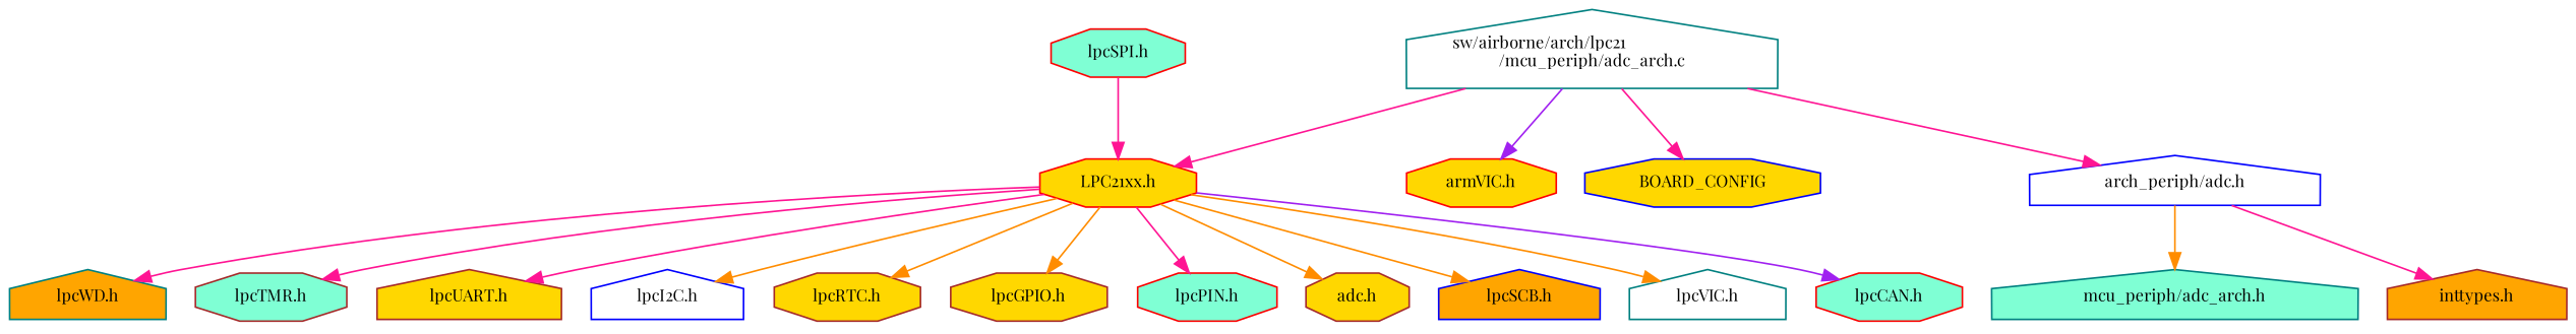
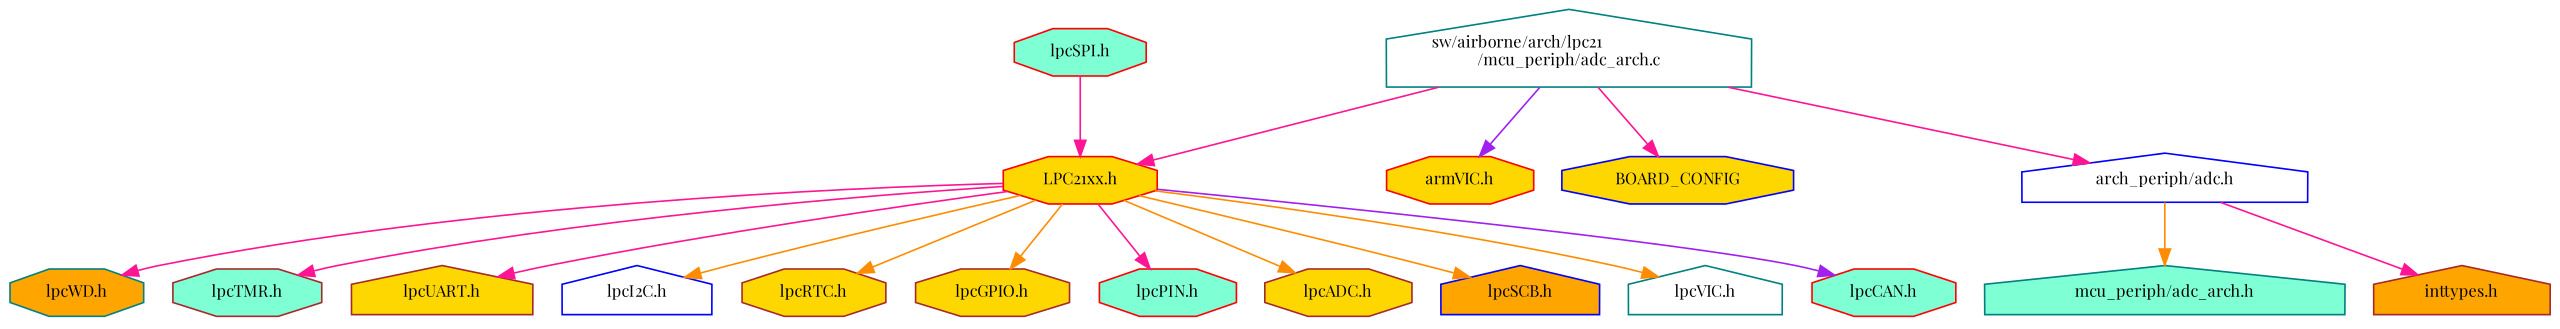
  digraph {
    fontname="Playfair Display"
    node [color=brown fillcolor=gold fontname="Playfair Display" fontsize=10 shape=octagon style=filled]
    edge [color=deeppink fontname="Playfair Display" fontsize=10 labelfontname=FreeSans labelfontsize=10 style=solid]
    n1 [color=teal fillcolor=white fontcolor=black height=0.2 label="sw/airborne/arch/lpc21\l/mcu_periph/adc_arch.c" shape=house width=0.4]
    n2 [color=blue fillcolor=white height=0.2 label="arch_periph/adc.h" shape=house width=0.4]
    n3 [color=red height=0.2 label="LPC21xx.h" width=0.4]
    n4 [color=red height=0.2 label="armVIC.h" width=0.4]
    n5 [color=blue height=0.2 label=BOARD_CONFIG width=0.4]
    n6 [fillcolor=orange height=0.2 label="inttypes.h" shape=house width=0.4]
    n7 [color=teal fillcolor=aquamarine height=0.2 label="mcu_periph/adc_arch.h" shape=house width=0.4]
-   n8 [color=teal fillcolor=orange height=0.2 label="lpcWD.h" shape=house width=0.4]
+   n8 [color=teal fillcolor=orange height=0.2 label="lpcWD.h" width=0.4]
    n9 [fillcolor=aquamarine height=0.2 label="lpcTMR.h" width=0.4]
    n10 [height=0.2 label="lpcUART.h" shape=house width=0.4]
    n11 [color=blue fillcolor=white height=0.2 label="lpcI2C.h" shape=house width=0.4]
    n12 [height=0.2 label="lpcRTC.h" width=0.4]
    n13 [height=0.2 label="lpcGPIO.h" width=0.4]
    n14 [color=red fillcolor=aquamarine height=0.2 label="lpcPIN.h" width=0.4]
-   n15 [height=0.2 label="adc.h" width=0.4]
+   n15 [height=0.2 label="lpcADC.h" width=0.4]
    n16 [color=blue fillcolor=orange height=0.2 label="lpcSCB.h" shape=house width=0.4]
    n17 [color=teal fillcolor=white height=0.2 label="lpcVIC.h" shape=house width=0.4]
    n18 [color=red fillcolor=aquamarine height=0.2 label="lpcCAN.h" width=0.4]
    n19 [color=red fillcolor=aquamarine height=0.2 label="lpcSPI.h" width=0.4]
    n1 -> n2
    n1 -> n3
    n1 -> n4 [color=purple]
    n1 -> n5
    n2 -> n6
    n2 -> n7 [color=darkorange]
    n3 -> n8
    n3 -> n9
    n3 -> n10
    n3 -> n11 [color=darkorange]
    n3 -> n12 [color=darkorange]
    n3 -> n13 [color=darkorange]
    n3 -> n14
    n3 -> n15 [color=darkorange]
    n3 -> n16 [color=darkorange]
    n3 -> n17 [color=darkorange]
    n3 -> n18 [color=purple]
    n19 -> n3
  }
